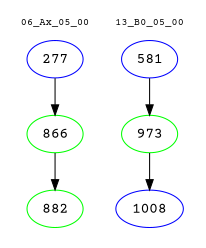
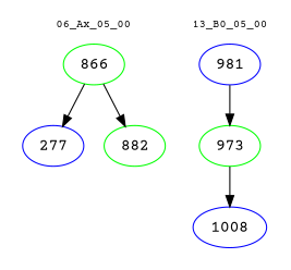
  digraph {
    fontname="Courier Prime"
    node [color=blue fontname="Courier Prime"]
    edge [color=black fontname="Courier Prime"]
    n1 [label=277]
    n2 [color=green label=866]
    n3 [color=green label=882]
-   n4 [label=581]
+   n4 [label=981]
    n5 [color=green label=973]
    n6 [label=1008]
    subgraph cluster_1 {
      color=white
      fontsize=10
      label="06_Ax_05_00"
      n1
      n2
      n3
    }
    subgraph cluster_2 {
      color=white
      fontsize=10
      label="13_B0_05_00"
      n4
      n5
      n6
    }
-   n1 -> n2
+   n2 -> n1
    n2 -> n3
    n4 -> n5
    n5 -> n6
  }
